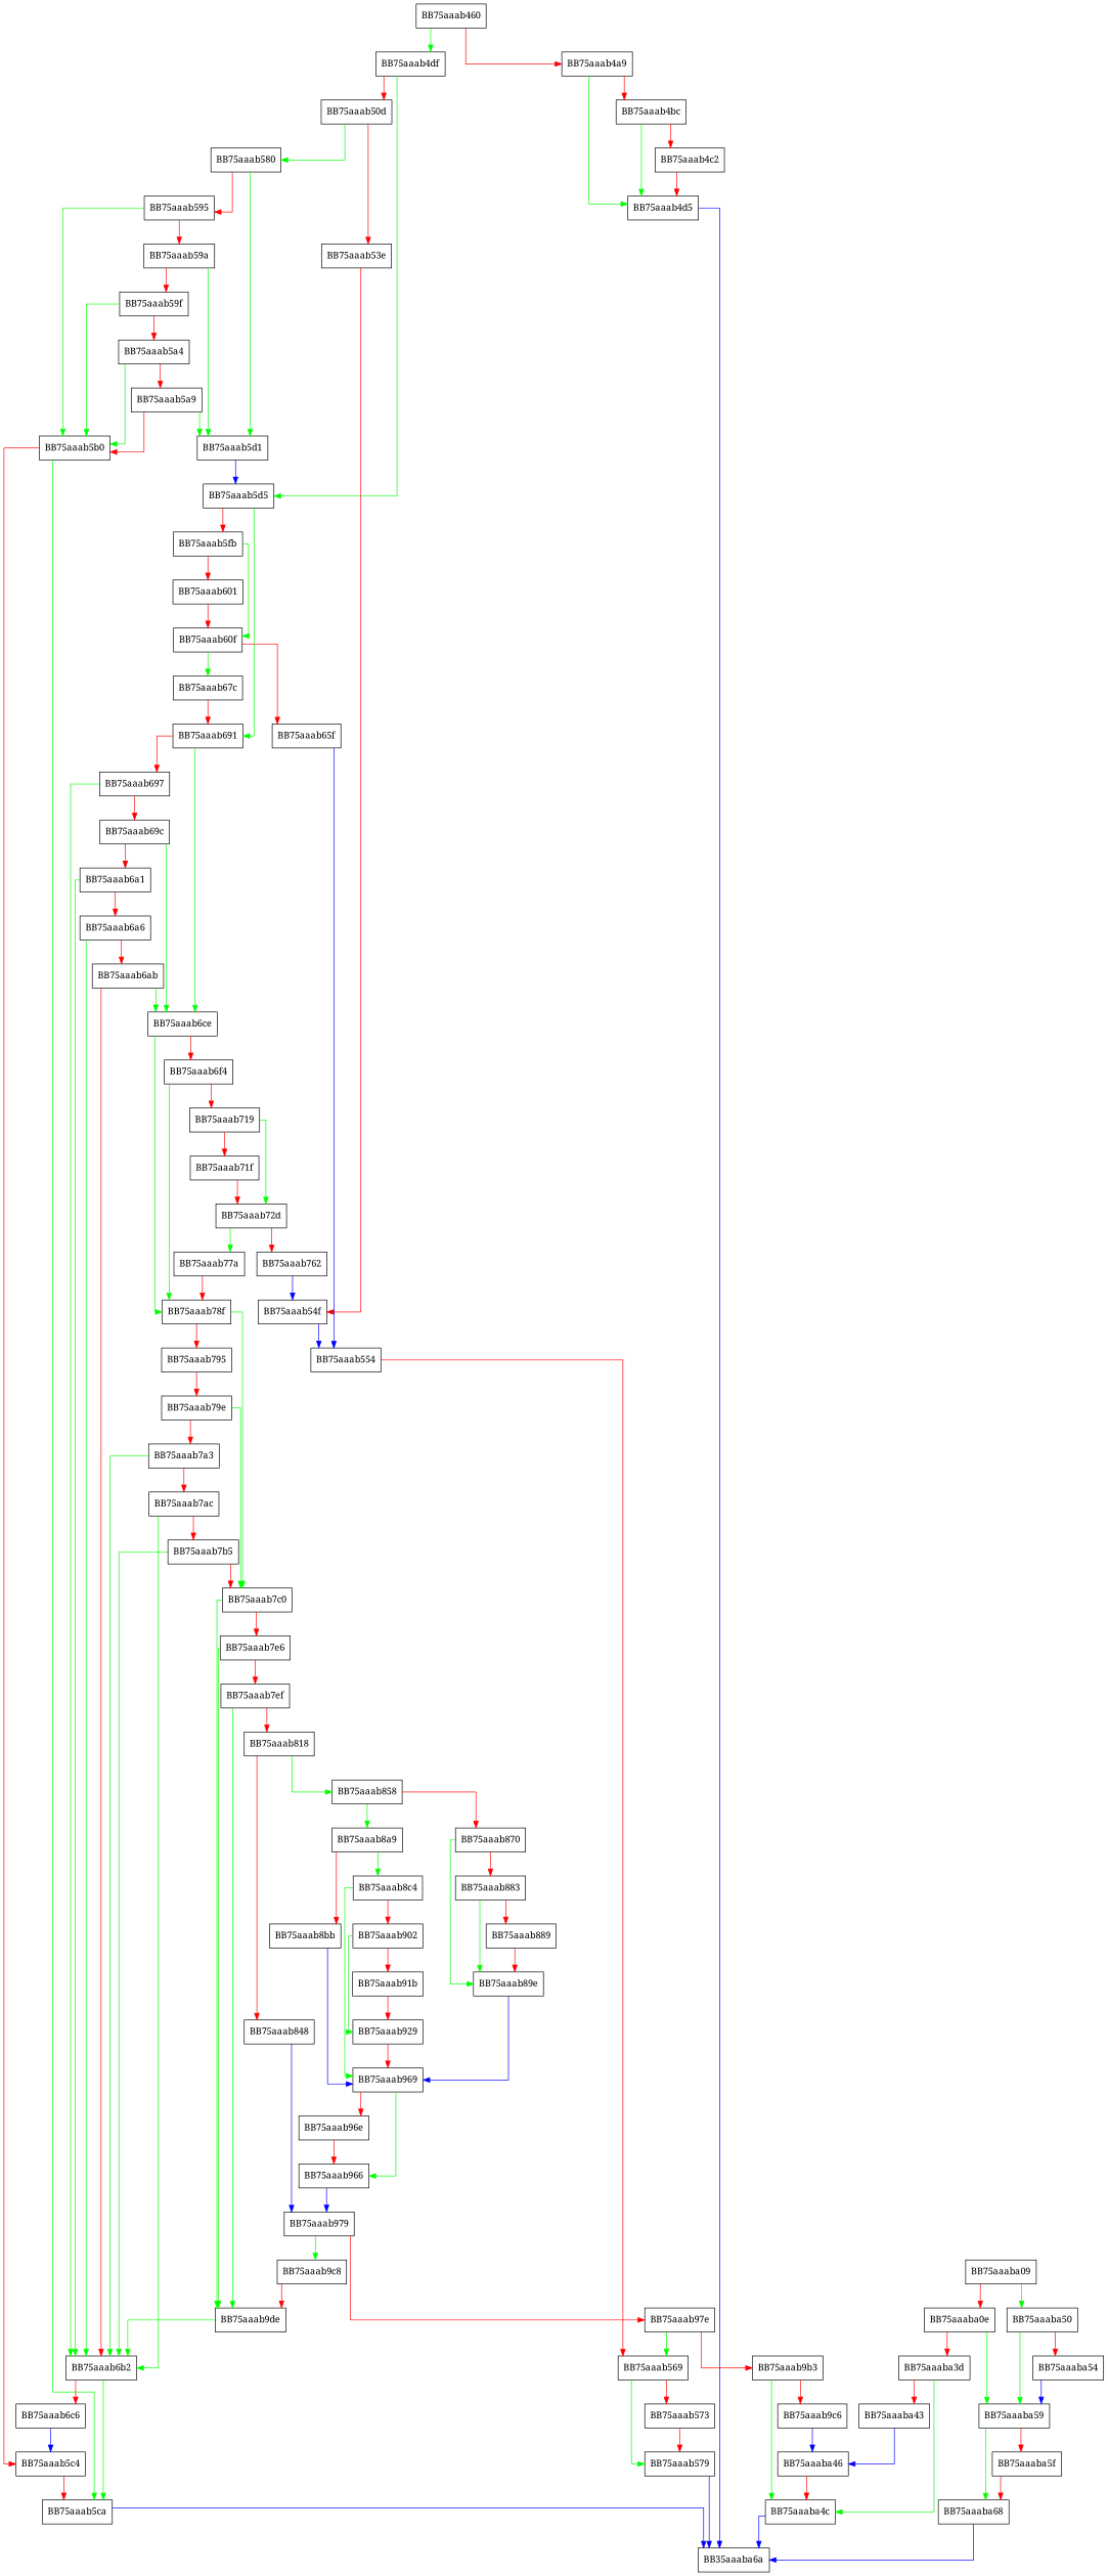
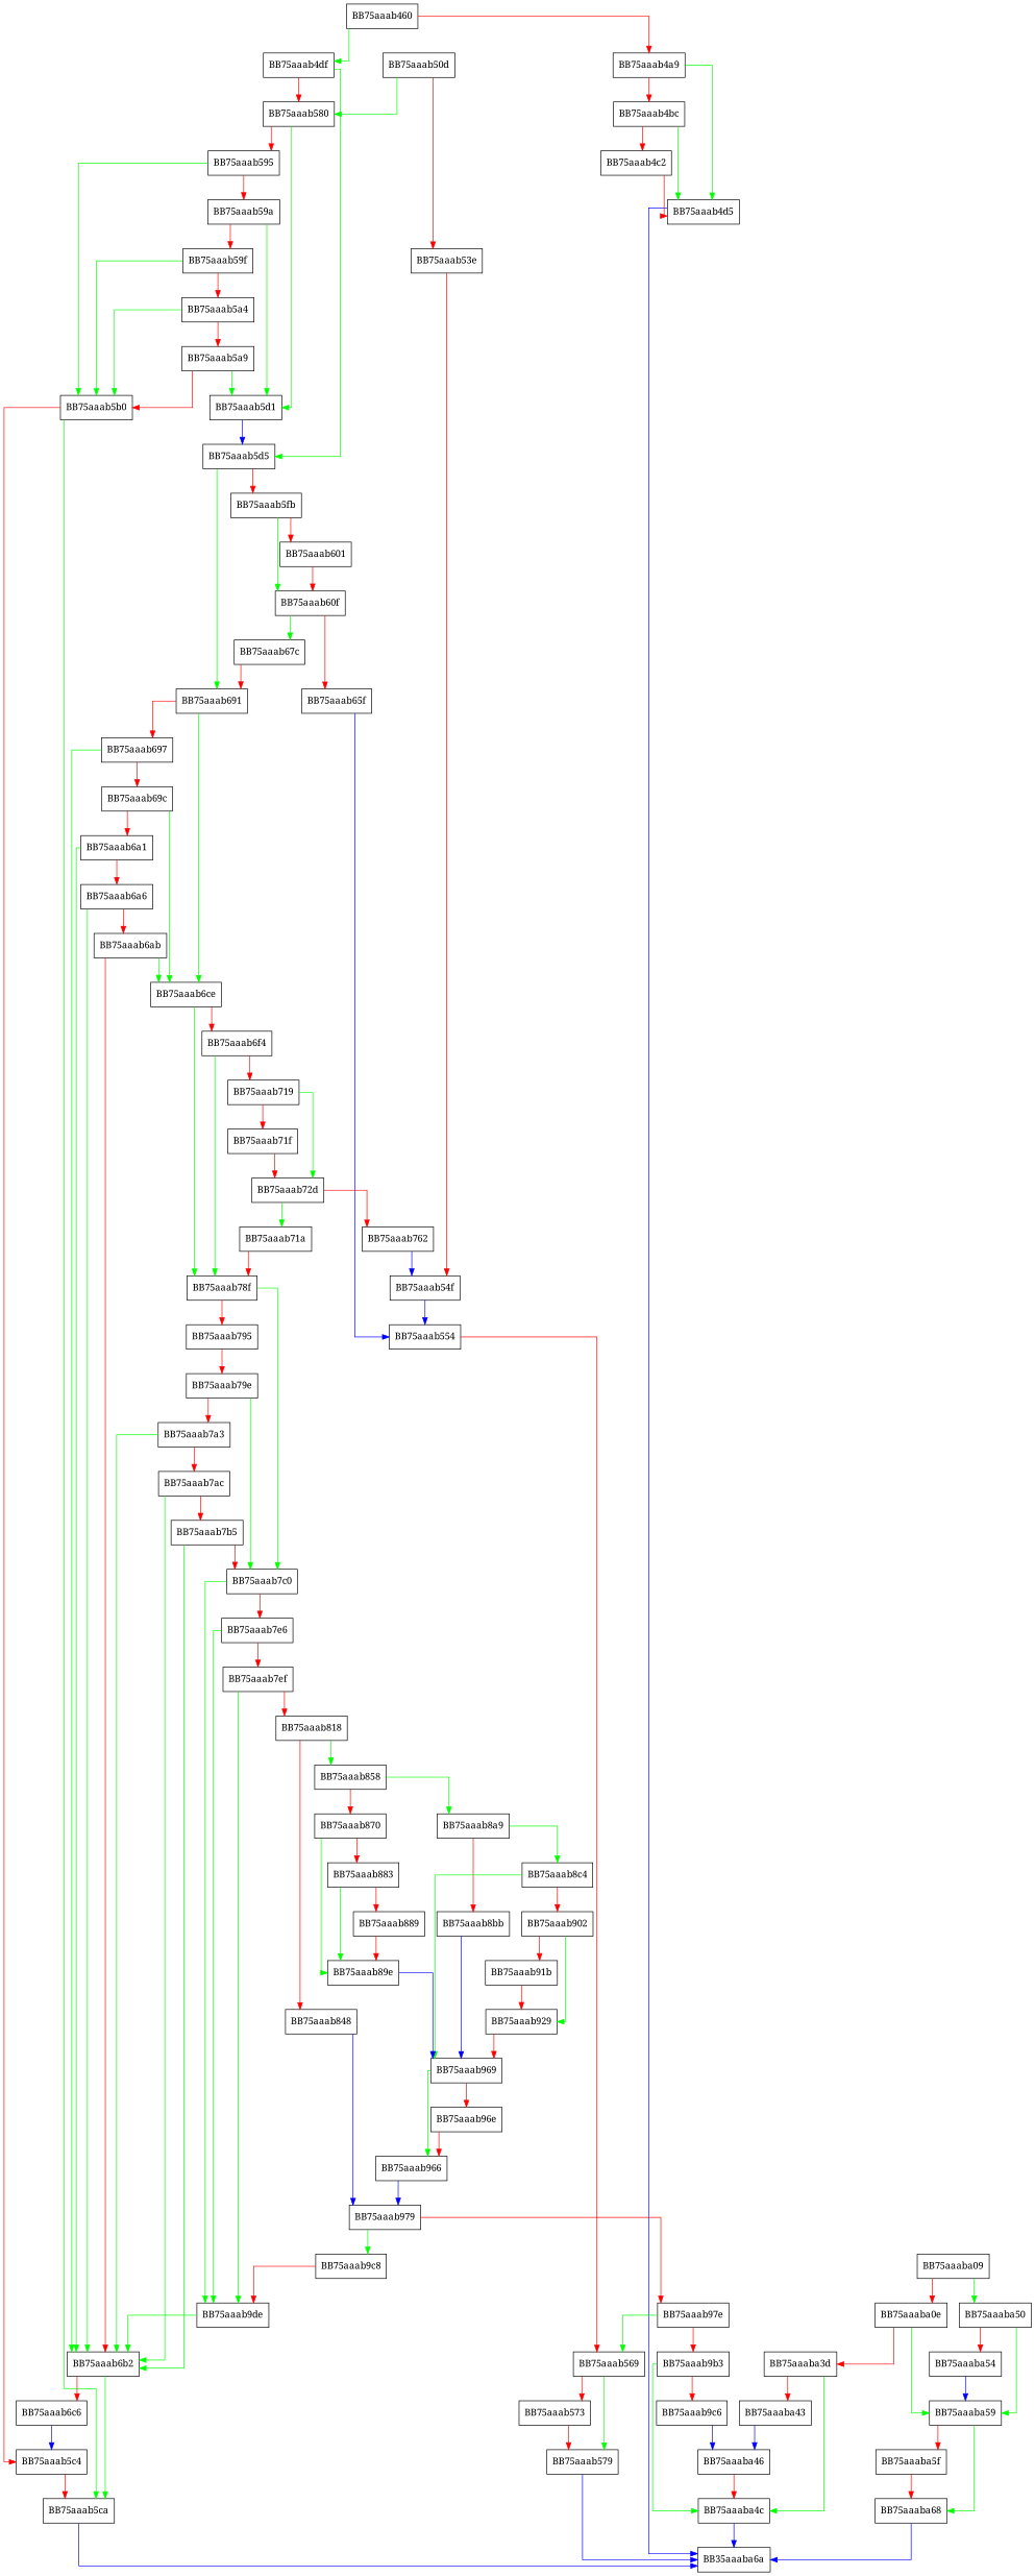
  digraph {
    fontname="Noto Serif"
    splines=ortho
    node [fontname="Noto Serif" shape=box]
    edge [color=red fontname="Noto Serif"]
    BB75aaab460
    BB75aaab4df
    BB75aaab4a9
    BB75aaab5d5
    BB75aaab50d
    BB75aaab4d5
    BB75aaab4bc
    BB75aaab691
    BB75aaab5fb
    BB75aaab580
    BB75aaab53e
    n12 [label=BB35aaaba6a]
    BB75aaab4c2
    BB75aaab6ce
    BB75aaab697
    BB75aaab60f
    BB75aaab601
    BB75aaab5d1
    BB75aaab595
    BB75aaab54f
    BB75aaab5b0
    BB75aaab59a
    BB75aaab554
    BB75aaab569
    BB75aaab579
    BB75aaab573
    BB75aaab5ca
    BB75aaab5c4
    BB75aaab59f
    BB75aaab5a4
    BB75aaab5a9
    BB75aaab78f
    BB75aaab6f4
    BB75aaab6b2
    BB75aaab69c
    BB75aaab67c
    BB75aaab65f
    BB75aaab7c0
    BB75aaab795
    BB75aaab719
    BB75aaab6c6
    BB75aaab6a1
    BB75aaab6a6
    BB75aaab6ab
    BB75aaab9de
    BB75aaab7e6
    BB75aaab79e
    BB75aaab72d
    BB75aaab71f
-   BB75aaab77a
+   BB75aaab77a [label=BB75aaab71a]
    BB75aaab762
    BB75aaab7ef
    BB75aaab7a3
    BB75aaab7ac
    BB75aaab7b5
    BB75aaaba09
    BB75aaaba50
    BB75aaaba0e
    BB75aaab818
    BB75aaab858
    BB75aaab848
    BB75aaab8a9
    BB75aaab870
    BB75aaab979
    BB75aaab8c4
    BB75aaab8bb
    BB75aaab89e
    BB75aaab883
    BB75aaab9c8
    BB75aaab97e
    BB75aaab9b3
    BB75aaab969
    BB75aaab902
    BB75aaab889
    n75 [label=BB75aaab966]
    BB75aaab96e
    BB75aaab929
    BB75aaab91b
    BB75aaaba4c
    BB75aaab9c6
    BB75aaaba46
    BB75aaaba59
    BB75aaaba54
    BB75aaaba3d
    BB75aaaba68
    BB75aaaba5f
    BB75aaaba43
    BB75aaab460 -> BB75aaab4df [color=green]
    BB75aaab460 -> BB75aaab4a9
    BB75aaab4df -> BB75aaab5d5 [color=green]
-   BB75aaab4df -> BB75aaab50d
+   BB75aaab4df -> BB75aaab580
    BB75aaab4a9 -> BB75aaab4d5 [color=green]
    BB75aaab4a9 -> BB75aaab4bc
    BB75aaab5d5 -> BB75aaab691 [color=green]
    BB75aaab5d5 -> BB75aaab5fb
    BB75aaab50d -> BB75aaab580 [color=green]
    BB75aaab50d -> BB75aaab53e
    BB75aaab4d5 -> n12 [color=blue]
    BB75aaab4bc -> BB75aaab4d5 [color=green]
    BB75aaab4bc -> BB75aaab4c2
    BB75aaab691 -> BB75aaab6ce [color=green]
    BB75aaab691 -> BB75aaab697
    BB75aaab5fb -> BB75aaab60f [color=green]
    BB75aaab5fb -> BB75aaab601
    BB75aaab580 -> BB75aaab5d1 [color=green]
    BB75aaab580 -> BB75aaab595
    BB75aaab53e -> BB75aaab54f
    BB75aaab4c2 -> BB75aaab4d5
    BB75aaab6ce -> BB75aaab78f [color=green]
    BB75aaab6ce -> BB75aaab6f4
    BB75aaab697 -> BB75aaab6b2 [color=green]
    BB75aaab697 -> BB75aaab69c
    BB75aaab60f -> BB75aaab67c [color=green]
    BB75aaab60f -> BB75aaab65f
    BB75aaab601 -> BB75aaab60f
    BB75aaab5d1 -> BB75aaab5d5 [color=blue]
    BB75aaab595 -> BB75aaab5b0 [color=green]
    BB75aaab595 -> BB75aaab59a
    BB75aaab54f -> BB75aaab554 [color=blue]
    BB75aaab5b0 -> BB75aaab5ca [color=green]
    BB75aaab5b0 -> BB75aaab5c4
    BB75aaab59a -> BB75aaab5d1 [color=green]
    BB75aaab59a -> BB75aaab59f
    BB75aaab554 -> BB75aaab569
    BB75aaab569 -> BB75aaab579 [color=green]
    BB75aaab569 -> BB75aaab573
    BB75aaab579 -> n12 [color=blue]
    BB75aaab573 -> BB75aaab579
    BB75aaab5ca -> n12 [color=blue]
    BB75aaab5c4 -> BB75aaab5ca
    BB75aaab59f -> BB75aaab5b0 [color=green]
    BB75aaab59f -> BB75aaab5a4
    BB75aaab5a4 -> BB75aaab5b0 [color=green]
    BB75aaab5a4 -> BB75aaab5a9
    BB75aaab5a9 -> BB75aaab5d1 [color=green]
    BB75aaab5a9 -> BB75aaab5b0
    BB75aaab78f -> BB75aaab7c0 [color=green]
    BB75aaab78f -> BB75aaab795
    BB75aaab6f4 -> BB75aaab78f [color=green]
    BB75aaab6f4 -> BB75aaab719
    BB75aaab6b2 -> BB75aaab5ca [color=green]
    BB75aaab6b2 -> BB75aaab6c6
    BB75aaab69c -> BB75aaab6ce [color=green]
    BB75aaab69c -> BB75aaab6a1
    BB75aaab67c -> BB75aaab691
    BB75aaab65f -> BB75aaab554 [color=blue]
    BB75aaab7c0 -> BB75aaab9de [color=green]
    BB75aaab7c0 -> BB75aaab7e6
    BB75aaab795 -> BB75aaab79e
    BB75aaab719 -> BB75aaab72d [color=green]
    BB75aaab719 -> BB75aaab71f
    BB75aaab6c6 -> BB75aaab5c4 [color=blue]
    BB75aaab6a1 -> BB75aaab6b2 [color=green]
    BB75aaab6a1 -> BB75aaab6a6
    BB75aaab6a6 -> BB75aaab6b2 [color=green]
    BB75aaab6a6 -> BB75aaab6ab
    BB75aaab6ab -> BB75aaab6ce [color=green]
    BB75aaab6ab -> BB75aaab6b2
    BB75aaab9de -> BB75aaab6b2 [color=green]
    BB75aaab7e6 -> BB75aaab9de [color=green]
    BB75aaab7e6 -> BB75aaab7ef
    BB75aaab79e -> BB75aaab7c0 [color=green]
    BB75aaab79e -> BB75aaab7a3
    BB75aaab72d -> BB75aaab77a [color=green]
    BB75aaab72d -> BB75aaab762
    BB75aaab71f -> BB75aaab72d
    BB75aaab77a -> BB75aaab78f
    BB75aaab762 -> BB75aaab54f [color=blue]
    BB75aaab7ef -> BB75aaab9de [color=green]
    BB75aaab7ef -> BB75aaab818
    BB75aaab7a3 -> BB75aaab6b2 [color=green]
    BB75aaab7a3 -> BB75aaab7ac
    BB75aaab7ac -> BB75aaab6b2 [color=green]
    BB75aaab7ac -> BB75aaab7b5
    BB75aaab7b5 -> BB75aaab6b2 [color=green]
    BB75aaab7b5 -> BB75aaab7c0
    BB75aaaba09 -> BB75aaaba50 [color=green]
    BB75aaaba09 -> BB75aaaba0e
    BB75aaaba50 -> BB75aaaba59 [color=green]
    BB75aaaba50 -> BB75aaaba54
    BB75aaaba0e -> BB75aaaba59 [color=green]
    BB75aaaba0e -> BB75aaaba3d
    BB75aaab818 -> BB75aaab858 [color=green]
    BB75aaab818 -> BB75aaab848
    BB75aaab858 -> BB75aaab8a9 [color=green]
    BB75aaab858 -> BB75aaab870
    BB75aaab848 -> BB75aaab979 [color=blue]
    BB75aaab8a9 -> BB75aaab8c4 [color=green]
    BB75aaab8a9 -> BB75aaab8bb
    BB75aaab870 -> BB75aaab89e [color=green]
    BB75aaab870 -> BB75aaab883
    BB75aaab979 -> BB75aaab9c8 [color=green]
    BB75aaab979 -> BB75aaab97e
    BB75aaab8c4 -> BB75aaab969 [color=green]
    BB75aaab8c4 -> BB75aaab902
    BB75aaab8bb -> BB75aaab969 [color=blue]
    BB75aaab89e -> BB75aaab969 [color=blue]
    BB75aaab883 -> BB75aaab89e [color=green]
    BB75aaab883 -> BB75aaab889
    BB75aaab9c8 -> BB75aaab9de
    BB75aaab97e -> BB75aaab569 [color=green]
    BB75aaab97e -> BB75aaab9b3
    BB75aaab9b3 -> BB75aaaba4c [color=green]
    BB75aaab9b3 -> BB75aaab9c6
    BB75aaab969 -> n75 [color=green]
    BB75aaab969 -> BB75aaab96e
    BB75aaab902 -> BB75aaab929 [color=green]
    BB75aaab902 -> BB75aaab91b
    BB75aaab889 -> BB75aaab89e
    n75 -> BB75aaab979 [color=blue]
    BB75aaab96e -> n75
    BB75aaab929 -> BB75aaab969
    BB75aaab91b -> BB75aaab929
    BB75aaaba4c -> n12 [color=blue]
    BB75aaab9c6 -> BB75aaaba46 [color=blue]
    BB75aaaba46 -> BB75aaaba4c
    BB75aaaba59 -> BB75aaaba68 [color=green]
    BB75aaaba59 -> BB75aaaba5f
    BB75aaaba54 -> BB75aaaba59 [color=blue]
    BB75aaaba3d -> BB75aaaba4c [color=green]
    BB75aaaba3d -> BB75aaaba43
    BB75aaaba68 -> n12 [color=blue]
    BB75aaaba5f -> BB75aaaba68
    BB75aaaba43 -> BB75aaaba46 [color=blue]
  }
